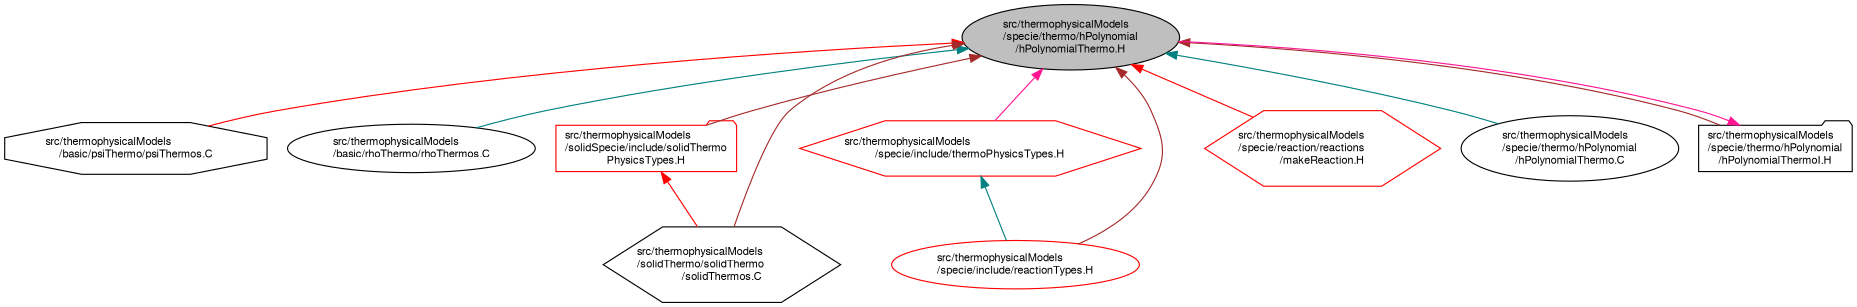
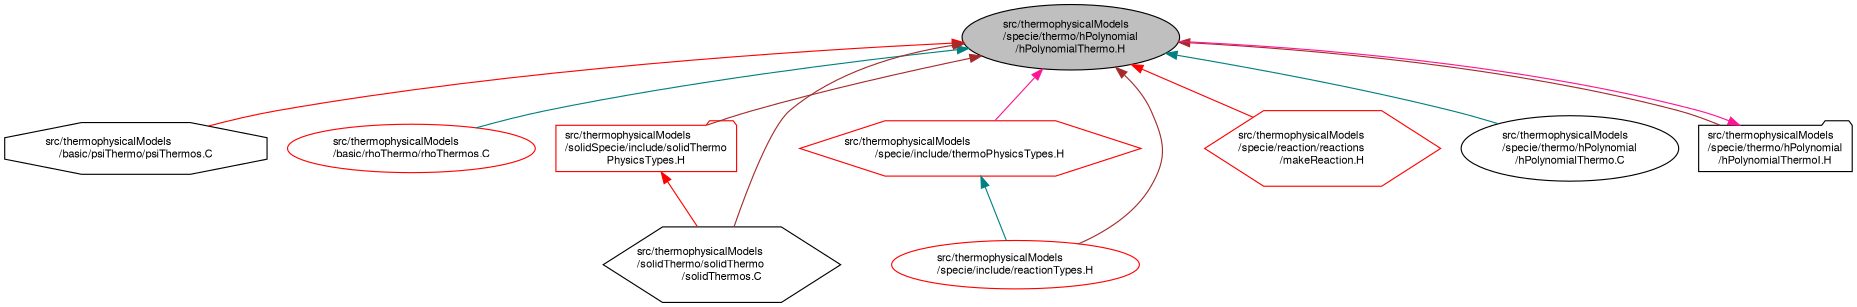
  digraph {
    node [color=black fontname=FreeSans fontsize=10 shape=ellipse]
    edge [color=brown dir=back fontname=FreeSans fontsize=10 labelfontname=FreeSans labelfontsize=10 style=solid]
    n1 [fillcolor=grey75 fontcolor=black height=0.2 label="src/thermophysicalModels\l/specie/thermo/hPolynomial\l/hPolynomialThermo.H" style=filled width=0.4]
    n2 [height=0.2 label="src/thermophysicalModels\l/basic/psiThermo/psiThermos.C" shape=octagon width=0.4]
-   n3 [height=0.2 label="src/thermophysicalModels\l/basic/rhoThermo/rhoThermos.C" width=0.4]
+   n3 [color=red height=0.2 label="src/thermophysicalModels\l/basic/rhoThermo/rhoThermos.C" width=0.4]
    n4 [color=red height=0.2 label="src/thermophysicalModels\l/solidSpecie/include/solidThermo\lPhysicsTypes.H" shape=folder width=0.4]
    n5 [height=0.2 label="src/thermophysicalModels\l/solidThermo/solidThermo\l/solidThermos.C" shape=hexagon width=0.4]
    n6 [color=red height=0.2 label="src/thermophysicalModels\l/specie/include/thermoPhysicsTypes.H" shape=hexagon width=0.4]
    n7 [color=red height=0.2 label="src/thermophysicalModels\l/specie/include/reactionTypes.H" width=0.4]
    n8 [color=red height=0.2 label="src/thermophysicalModels\l/specie/reaction/reactions\l/makeReaction.H" shape=hexagon width=0.4]
    n9 [height=0.2 label="src/thermophysicalModels\l/specie/thermo/hPolynomial\l/hPolynomialThermo.C" width=0.4]
    n10 [height=0.2 label="src/thermophysicalModels\l/specie/thermo/hPolynomial\l/hPolynomialThermoI.H" shape=folder width=0.4]
    n1 -> n2 [color=red]
    n1 -> n3 [color=teal]
    n1 -> n4
    n1 -> n5
    n1 -> n6 [color=deeppink]
    n1 -> n7
    n1 -> n8 [color=red]
    n1 -> n9 [color=teal]
    n1 -> n10
    n4 -> n5 [color=red]
    n6 -> n7 [color=teal]
    n10 -> n1 [color=deeppink]
  }
